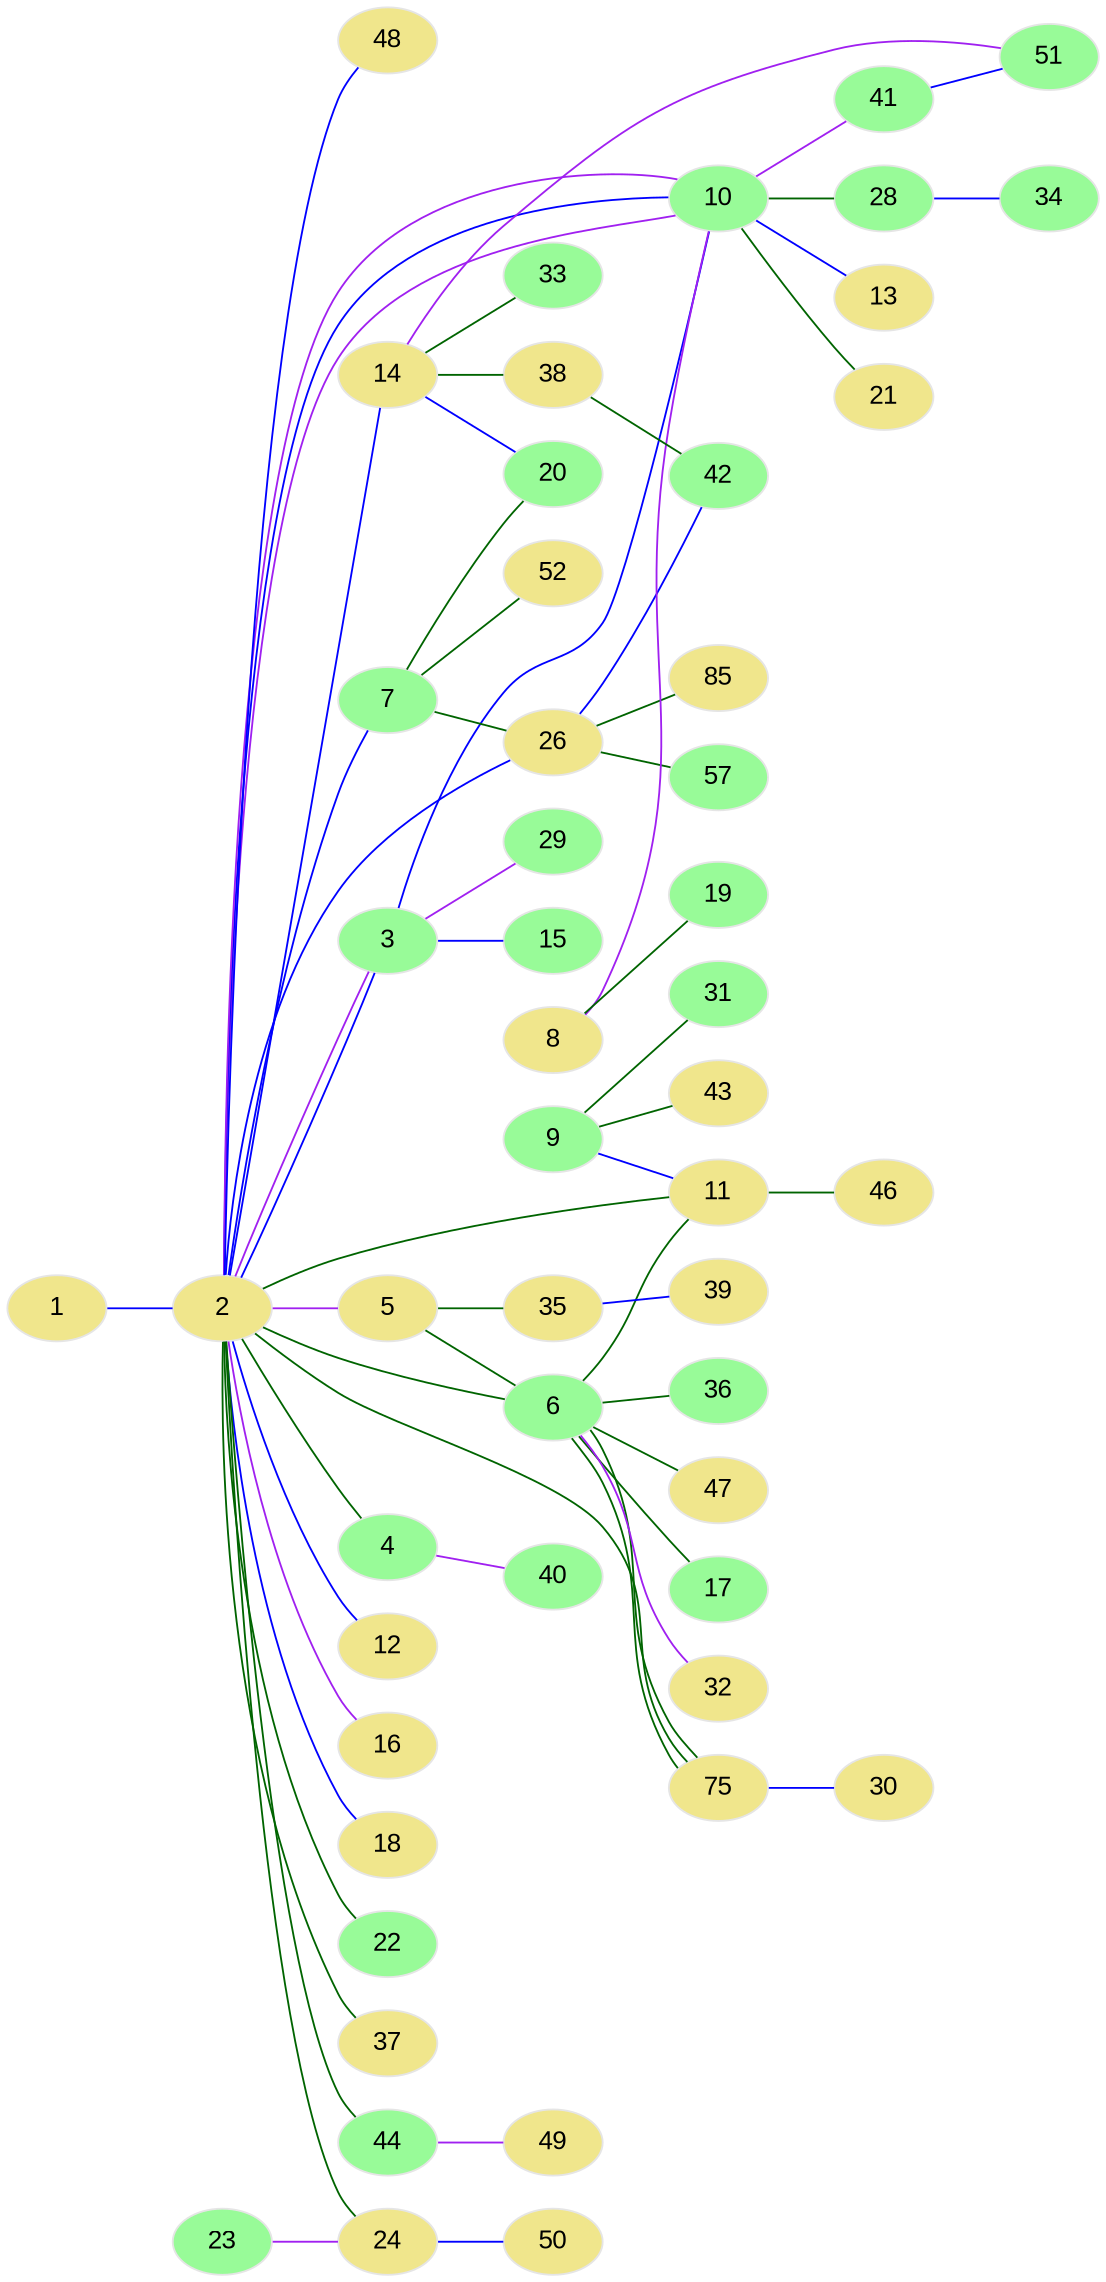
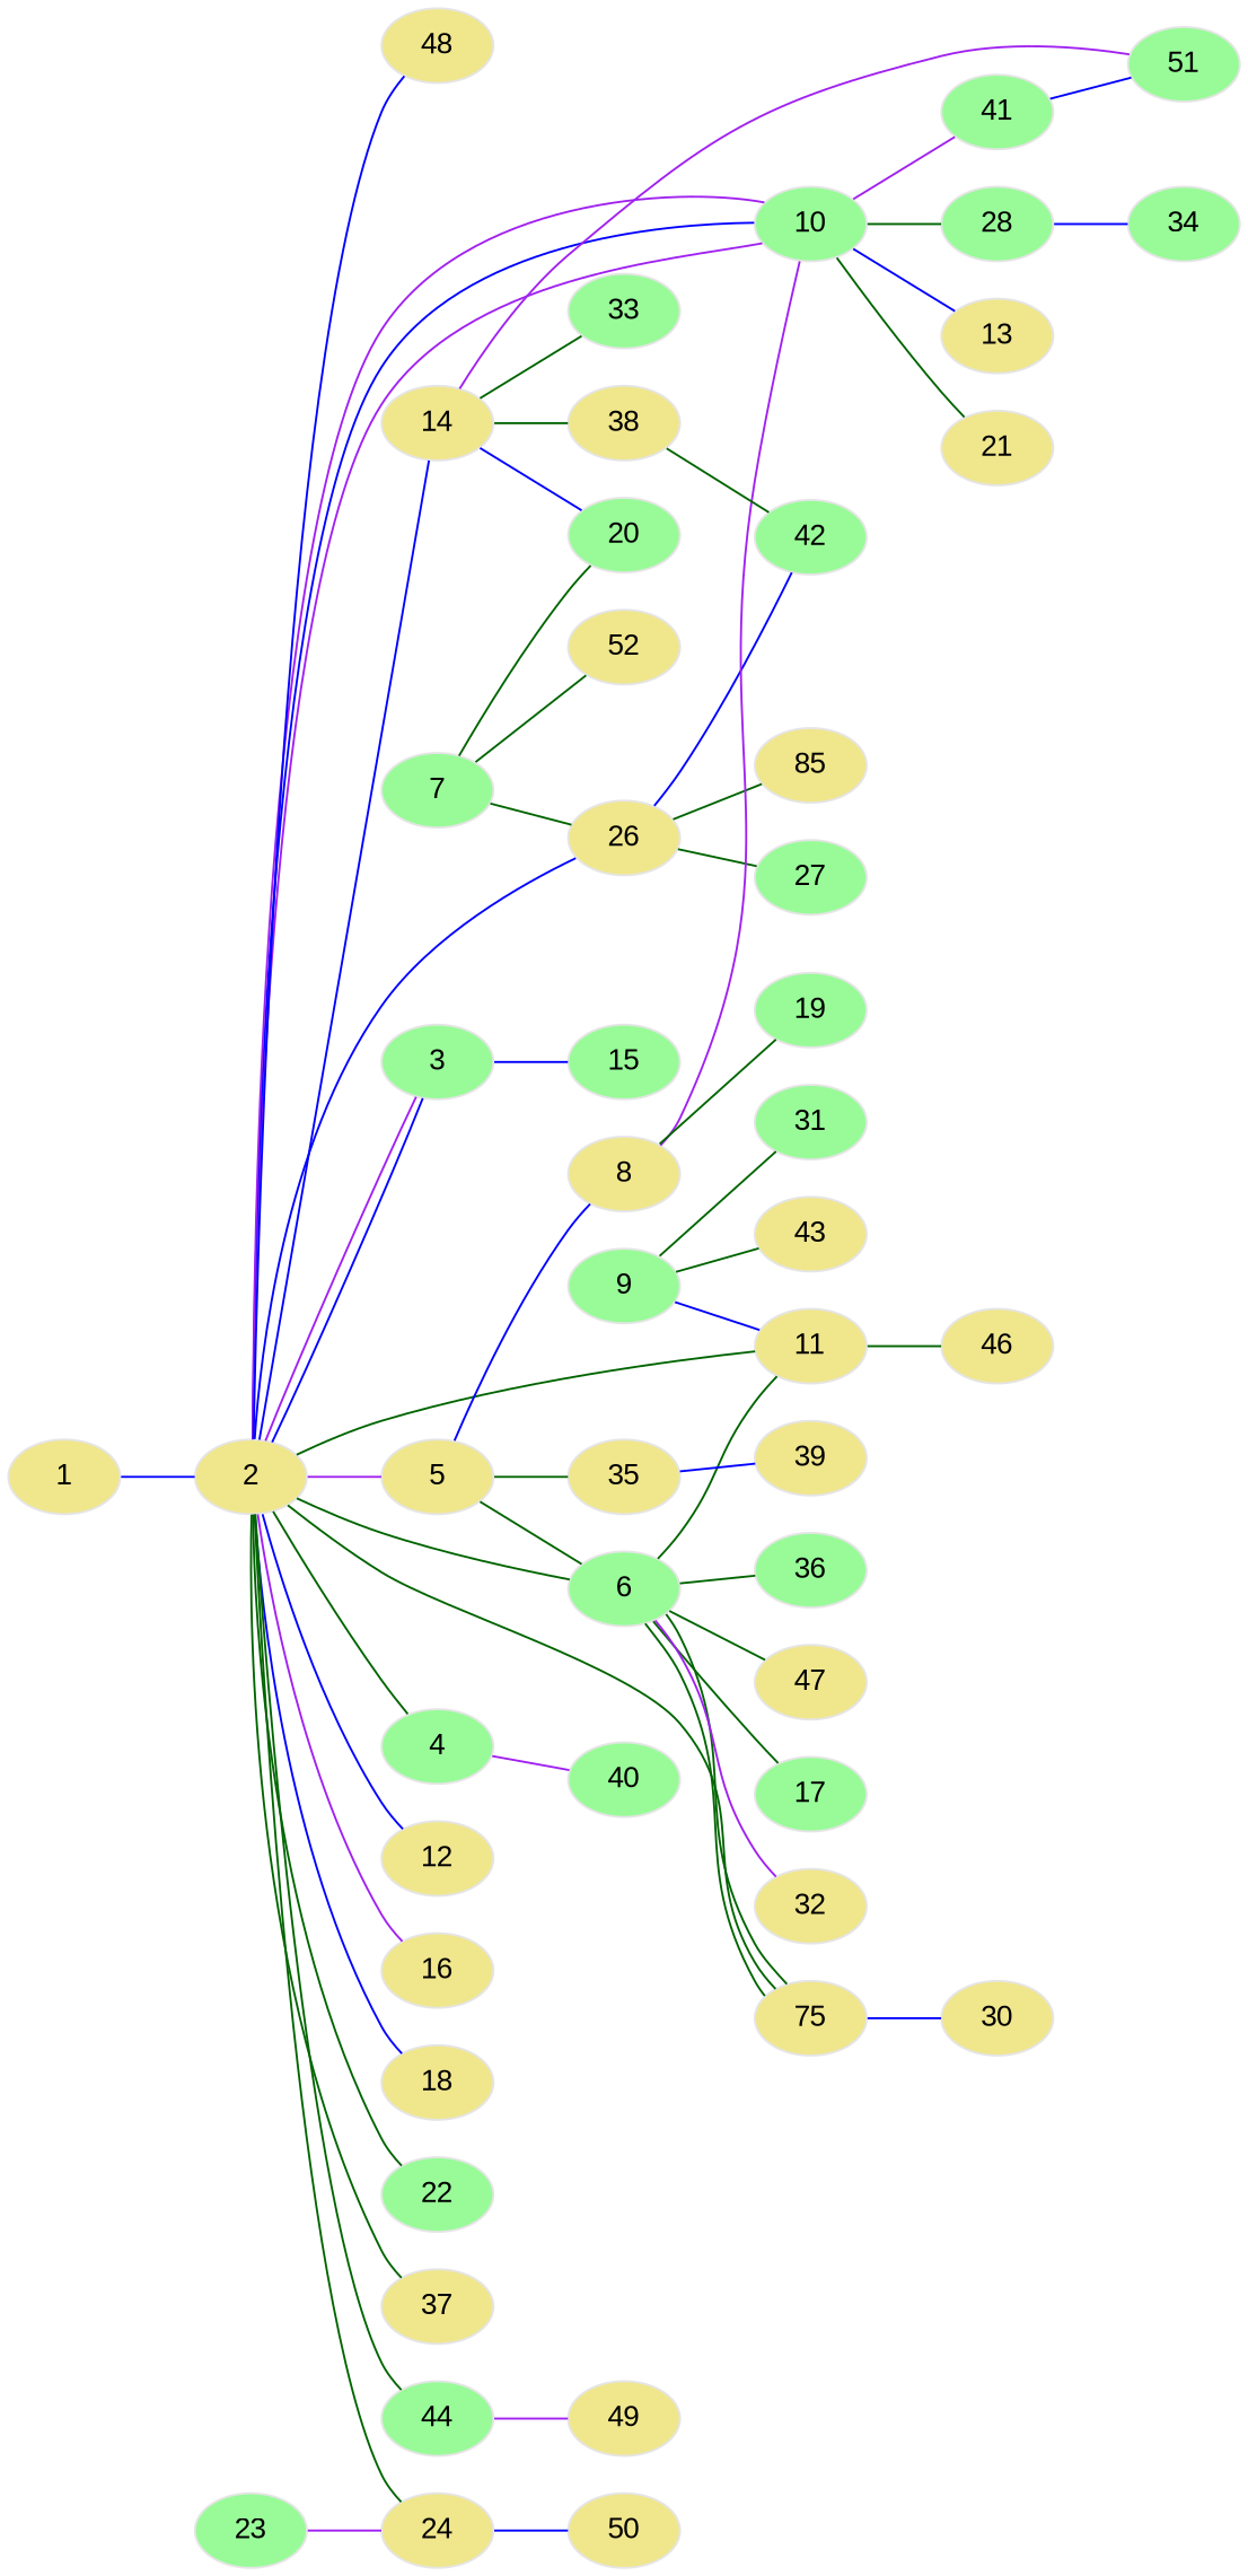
  graph {
    fontname="Liberation Sans"
    rankdir=LR
    node [color=gray90 fillcolor=khaki fontname="Liberation Sans" style=filled]
    edge [color=darkgreen fontname="Liberation Sans"]
    1
    2
    3 [fillcolor=palegreen]
    4 [fillcolor=palegreen]
    5
    6 [fillcolor=palegreen]
    7 [fillcolor=palegreen]
    10 [fillcolor=palegreen]
    11
    12
    14
    16
    18
    22 [fillcolor=palegreen]
    24
    n16 [label=75]
    26
    37
    44 [fillcolor=palegreen]
    48
    15 [fillcolor=palegreen]
-   29 [fillcolor=palegreen]
    40 [fillcolor=palegreen]
    8
    35
    17 [fillcolor=palegreen]
    32
    36 [fillcolor=palegreen]
    47
    20 [fillcolor=palegreen]
    52
    13
    21
    28 [fillcolor=palegreen]
    41 [fillcolor=palegreen]
    46
    33 [fillcolor=palegreen]
    38
    51 [fillcolor=palegreen]
    50
    30
-   27 [fillcolor=palegreen label=57]
+   27 [fillcolor=palegreen]
    42 [fillcolor=palegreen]
    n44 [label=85]
    49
    19 [fillcolor=palegreen]
    39
    9 [fillcolor=palegreen]
    31 [fillcolor=palegreen]
    43
    23 [fillcolor=palegreen]
    34 [fillcolor=palegreen]
    1 -- 2 [color=blue]
    2 -- 3 [color=blue]
    2 -- 3 [color=purple]
    2 -- 4
    2 -- 5 [color=purple]
    2 -- 6
-   2 -- 7 [color=blue]
    2 -- 10 [color=purple]
    2 -- 10 [color=blue]
    2 -- 10 [color=purple]
    2 -- 11
    2 -- 12 [color=blue]
    2 -- 14 [color=blue]
    2 -- 16 [color=purple]
    2 -- 18 [color=blue]
    2 -- 22
    2 -- 24
    2 -- n16
    2 -- 26 [color=blue]
    2 -- 37
    2 -- 44
    2 -- 48 [color=blue]
-   3 -- 10 [color=blue]
    3 -- 15 [color=blue]
-   3 -- 29 [color=purple]
    4 -- 40 [color=purple]
    5 -- 6
+   5 -- 8 [color=blue]
    5 -- 35
    6 -- 11
    6 -- n16
    6 -- n16
    6 -- 17
    6 -- 32 [color=purple]
    6 -- 36
    6 -- 47
    7 -- 26
    7 -- 20
    7 -- 52
    10 -- 13 [color=blue]
    10 -- 21
    10 -- 28
    10 -- 41 [color=purple]
    11 -- 46
    14 -- 20 [color=blue]
    14 -- 33
    14 -- 38
    14 -- 51 [color=purple]
    24 -- 50 [color=blue]
    n16 -- 30 [color=blue]
    26 -- 27
    26 -- 42 [color=blue]
    26 -- n44
    44 -- 49 [color=purple]
    8 -- 10 [color=purple]
    8 -- 19
    35 -- 39 [color=blue]
    28 -- 34 [color=blue]
    41 -- 51 [color=blue]
    38 -- 42
    9 -- 11 [color=blue]
    9 -- 31
    9 -- 43
    23 -- 24 [color=purple]
  }
